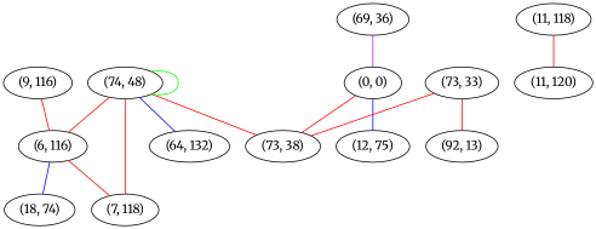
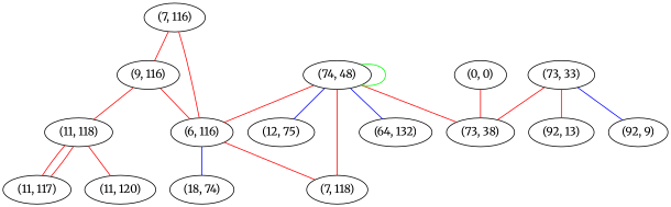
  graph {
    fontname=Merriweather
    node [fontname=Merriweather]
    edge [color=red fontname=Merriweather weight=1]
+   "(7, 116)"
    "(9, 116)"
    "(6, 116)"
    "(11, 118)"
    "(7, 118)"
    "(18, 74)"
-   "(69, 36)"
    "(0, 0)"
    "(73, 38)"
    "(73, 33)"
    "(92, 13)"
+   "(92, 9)"
+   "(11, 117)"
    "(11, 120)"
    "(74, 48)"
    n16 [label="(64, 132)"]
    "(12, 75)"
+   "(7, 116)" -- "(9, 116)"
+   "(7, 116)" -- "(6, 116)"
    "(9, 116)" -- "(6, 116)"
+   "(9, 116)" -- "(11, 118)"
    "(6, 116)" -- "(7, 118)"
    "(6, 116)" -- "(18, 74)" [color=blue weight=3]
+   "(11, 118)" -- "(11, 117)"
+   "(11, 118)" -- "(11, 117)"
    "(11, 118)" -- "(11, 120)"
-   "(69, 36)" -- "(0, 0)" [color=purple weight=4]
    "(0, 0)" -- "(73, 38)"
    "(73, 33)" -- "(73, 38)"
    "(73, 33)" -- "(92, 13)" [weight=3]
+   "(73, 33)" -- "(92, 9)" [color=blue weight=3]
    "(74, 48)" -- "(6, 116)" [weight=3]
    "(74, 48)" -- "(7, 118)" [weight=3]
    "(74, 48)" -- "(73, 38)"
    "(74, 48)" -- "(74, 48)" [color=green weight=2]
    "(74, 48)" -- n16 [color=blue weight=3]
-   "(0, 0)" -- "(12, 75)" [color=blue weight=3]
+   "(74, 48)" -- "(12, 75)" [color=blue weight=3]
  }
